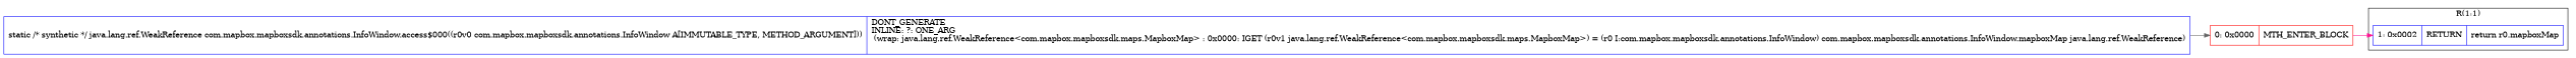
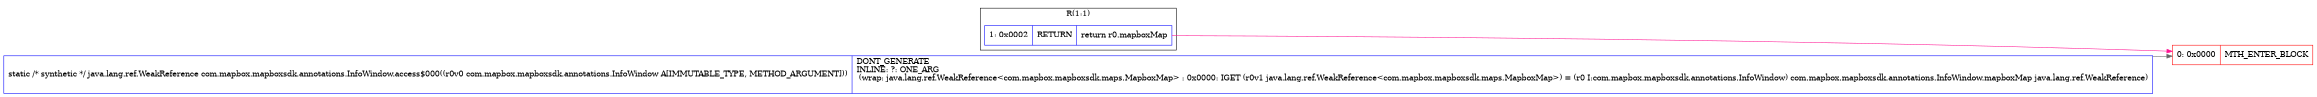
  digraph {
    rankdir=LR
    node [color=blue shape=record]
    n1 [label="{1\:\ 0x0002|RETURN\l|return r0.mapboxMap\l}"]
    n2 [color=red label="{0\:\ 0x0000|MTH_ENTER_BLOCK\l}"]
    n3 [label="{static \/* synthetic *\/ java.lang.ref.WeakReference com.mapbox.mapboxsdk.annotations.InfoWindow.access$000((r0v0 com.mapbox.mapboxsdk.annotations.InfoWindow A[IMMUTABLE_TYPE, METHOD_ARGUMENT]))  | DONT_GENERATE\lINLINE: ?: ONE_ARG  \l  (wrap: java.lang.ref.WeakReference\<com.mapbox.mapboxsdk.maps.MapboxMap\> : 0x0000: IGET  (r0v1 java.lang.ref.WeakReference\<com.mapbox.mapboxsdk.maps.MapboxMap\>) = (r0 I:com.mapbox.mapboxsdk.annotations.InfoWindow) com.mapbox.mapboxsdk.annotations.InfoWindow.mapboxMap java.lang.ref.WeakReference)\l\l}"]
    subgraph cluster_1 {
      label="R(1:1)"
      n1
    }
-   n2 -> n1 [color=deeppink]
+   n1 -> n2 [color=deeppink]
    n3 -> n2 [color=gray40]
  }
